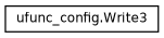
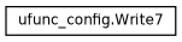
  digraph {
    rankdir=LR
-   n1 [color=black fillcolor=white fontname=Helvetica fontsize=10 height=0.2 label="ufunc_config.Write3" shape=record style=filled width=0.4]
+   n1 [color=black fillcolor=white fontname=Helvetica fontsize=10 height=0.2 label="ufunc_config.Write7" shape=record style=filled width=0.4]
  }
